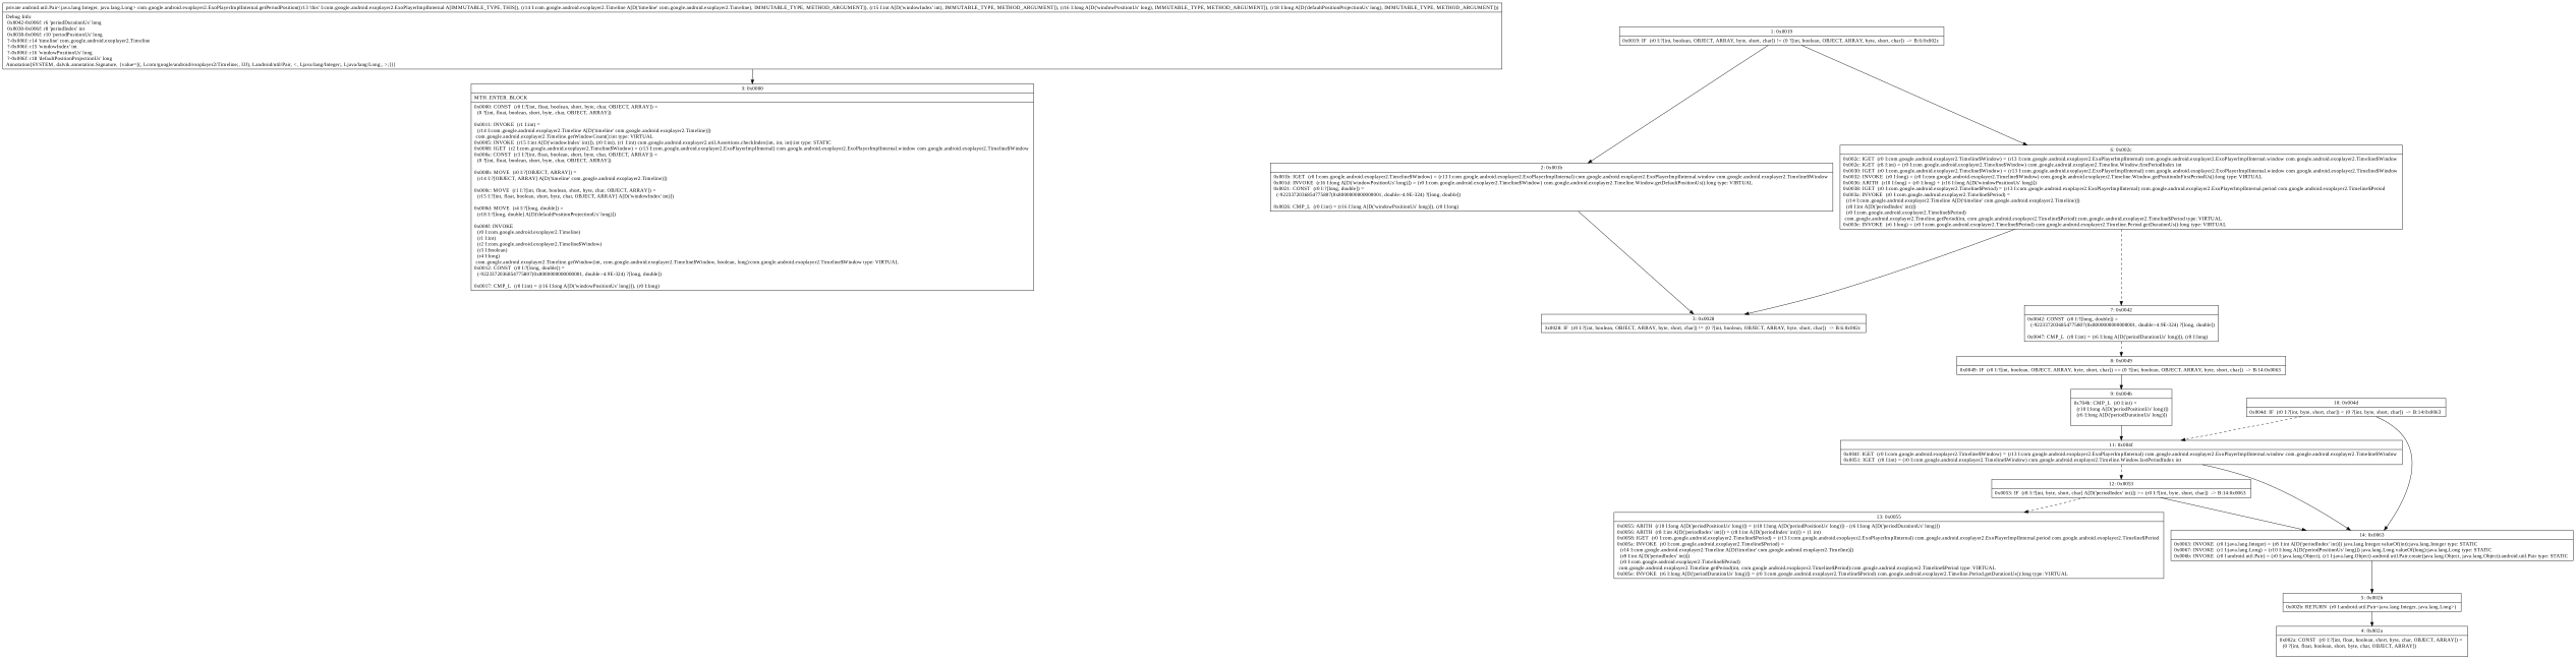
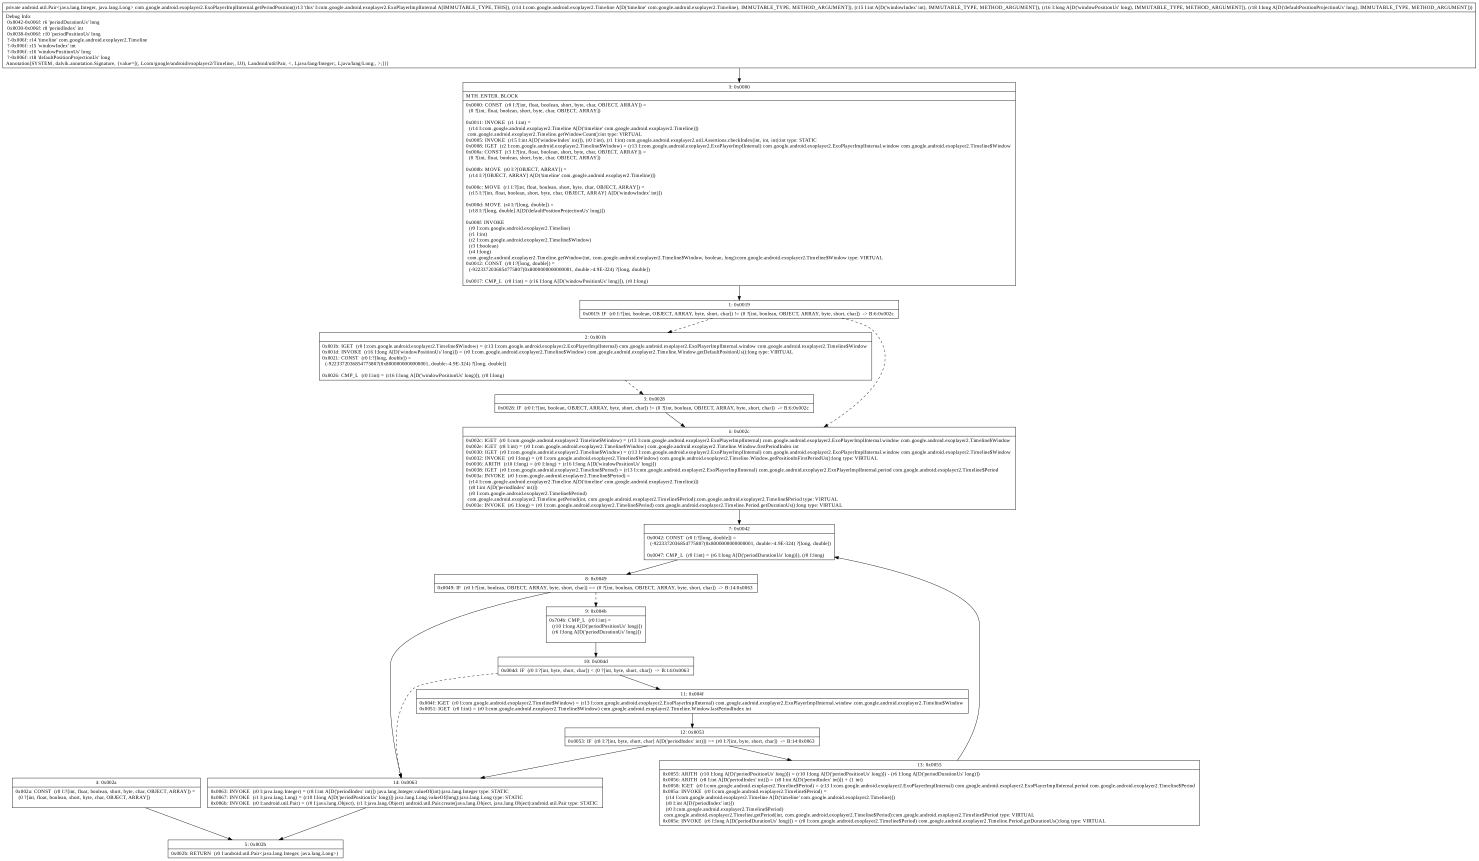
  digraph {
    fontname="Liberation Serif"
    node [fontname="Liberation Serif" shape=record]
    edge [fontname="Liberation Serif"]
    n1 [label="{0\:\ 0x0000|MTH_ENTER_BLOCK\l|0x0000: CONST  (r0 I:?[int, float, boolean, short, byte, char, OBJECT, ARRAY]) = \l  (0 ?[int, float, boolean, short, byte, char, OBJECT, ARRAY])\l \l0x0011: INVOKE  (r1 I:int) = \l  (r14 I:com.google.android.exoplayer2.Timeline A[D('timeline' com.google.android.exoplayer2.Timeline)])\l com.google.android.exoplayer2.Timeline.getWindowCount():int type: VIRTUAL \l0x0005: INVOKE  (r15 I:int A[D('windowIndex' int)]), (r0 I:int), (r1 I:int) com.google.android.exoplayer2.util.Assertions.checkIndex(int, int, int):int type: STATIC \l0x0008: IGET  (r2 I:com.google.android.exoplayer2.Timeline$Window) = (r13 I:com.google.android.exoplayer2.ExoPlayerImplInternal) com.google.android.exoplayer2.ExoPlayerImplInternal.window com.google.android.exoplayer2.Timeline$Window \l0x000a: CONST  (r3 I:?[int, float, boolean, short, byte, char, OBJECT, ARRAY]) = \l  (0 ?[int, float, boolean, short, byte, char, OBJECT, ARRAY])\l \l0x000b: MOVE  (r0 I:?[OBJECT, ARRAY]) = \l  (r14 I:?[OBJECT, ARRAY] A[D('timeline' com.google.android.exoplayer2.Timeline)])\l \l0x000c: MOVE  (r1 I:?[int, float, boolean, short, byte, char, OBJECT, ARRAY]) = \l  (r15 I:?[int, float, boolean, short, byte, char, OBJECT, ARRAY] A[D('windowIndex' int)])\l \l0x000d: MOVE  (r4 I:?[long, double]) = \l  (r18 I:?[long, double] A[D('defaultPositionProjectionUs' long)])\l \l0x000f: INVOKE  \l  (r0 I:com.google.android.exoplayer2.Timeline)\l  (r1 I:int)\l  (r2 I:com.google.android.exoplayer2.Timeline$Window)\l  (r3 I:boolean)\l  (r4 I:long)\l com.google.android.exoplayer2.Timeline.getWindow(int, com.google.android.exoplayer2.Timeline$Window, boolean, long):com.google.android.exoplayer2.Timeline$Window type: VIRTUAL \l0x0012: CONST  (r0 I:?[long, double]) = \l  (\-9223372036854775807(0x8000000000000001, double:\-4.9E\-324) ?[long, double])\l \l0x0017: CMP_L  (r0 I:int) = (r16 I:long A[D('windowPositionUs' long)]), (r0 I:long) \l}"]
    n2 [label="{1\:\ 0x0019|0x0019: IF  (r0 I:?[int, boolean, OBJECT, ARRAY, byte, short, char]) != (0 ?[int, boolean, OBJECT, ARRAY, byte, short, char])  \-\> B:6:0x002c \l}"]
    n3 [label="{2\:\ 0x001b|0x001b: IGET  (r0 I:com.google.android.exoplayer2.Timeline$Window) = (r13 I:com.google.android.exoplayer2.ExoPlayerImplInternal) com.google.android.exoplayer2.ExoPlayerImplInternal.window com.google.android.exoplayer2.Timeline$Window \l0x001d: INVOKE  (r16 I:long A[D('windowPositionUs' long)]) = (r0 I:com.google.android.exoplayer2.Timeline$Window) com.google.android.exoplayer2.Timeline.Window.getDefaultPositionUs():long type: VIRTUAL \l0x0021: CONST  (r0 I:?[long, double]) = \l  (\-9223372036854775807(0x8000000000000001, double:\-4.9E\-324) ?[long, double])\l \l0x0026: CMP_L  (r0 I:int) = (r16 I:long A[D('windowPositionUs' long)]), (r0 I:long) \l}"]
    n4 [label="{6\:\ 0x002c|0x002c: IGET  (r0 I:com.google.android.exoplayer2.Timeline$Window) = (r13 I:com.google.android.exoplayer2.ExoPlayerImplInternal) com.google.android.exoplayer2.ExoPlayerImplInternal.window com.google.android.exoplayer2.Timeline$Window \l0x002e: IGET  (r8 I:int) = (r0 I:com.google.android.exoplayer2.Timeline$Window) com.google.android.exoplayer2.Timeline.Window.firstPeriodIndex int \l0x0030: IGET  (r0 I:com.google.android.exoplayer2.Timeline$Window) = (r13 I:com.google.android.exoplayer2.ExoPlayerImplInternal) com.google.android.exoplayer2.ExoPlayerImplInternal.window com.google.android.exoplayer2.Timeline$Window \l0x0032: INVOKE  (r0 I:long) = (r0 I:com.google.android.exoplayer2.Timeline$Window) com.google.android.exoplayer2.Timeline.Window.getPositionInFirstPeriodUs():long type: VIRTUAL \l0x0036: ARITH  (r10 I:long) = (r0 I:long) + (r16 I:long A[D('windowPositionUs' long)]) \l0x0038: IGET  (r0 I:com.google.android.exoplayer2.Timeline$Period) = (r13 I:com.google.android.exoplayer2.ExoPlayerImplInternal) com.google.android.exoplayer2.ExoPlayerImplInternal.period com.google.android.exoplayer2.Timeline$Period \l0x003a: INVOKE  (r0 I:com.google.android.exoplayer2.Timeline$Period) = \l  (r14 I:com.google.android.exoplayer2.Timeline A[D('timeline' com.google.android.exoplayer2.Timeline)])\l  (r8 I:int A[D('periodIndex' int)])\l  (r0 I:com.google.android.exoplayer2.Timeline$Period)\l com.google.android.exoplayer2.Timeline.getPeriod(int, com.google.android.exoplayer2.Timeline$Period):com.google.android.exoplayer2.Timeline$Period type: VIRTUAL \l0x003e: INVOKE  (r6 I:long) = (r0 I:com.google.android.exoplayer2.Timeline$Period) com.google.android.exoplayer2.Timeline.Period.getDurationUs():long type: VIRTUAL \l}"]
    n5 [label="{3\:\ 0x0028|0x0028: IF  (r0 I:?[int, boolean, OBJECT, ARRAY, byte, short, char]) != (0 ?[int, boolean, OBJECT, ARRAY, byte, short, char])  \-\> B:6:0x002c \l}"]
    n6 [label="{7\:\ 0x0042|0x0042: CONST  (r0 I:?[long, double]) = \l  (\-9223372036854775807(0x8000000000000001, double:\-4.9E\-324) ?[long, double])\l \l0x0047: CMP_L  (r0 I:int) = (r6 I:long A[D('periodDurationUs' long)]), (r0 I:long) \l}"]
    n7 [label="{4\:\ 0x002a|0x002a: CONST  (r0 I:?[int, float, boolean, short, byte, char, OBJECT, ARRAY]) = \l  (0 ?[int, float, boolean, short, byte, char, OBJECT, ARRAY])\l \l}"]
    n8 [label="{5\:\ 0x002b|0x002b: RETURN  (r0 I:android.util.Pair\<java.lang.Integer, java.lang.Long\>) \l}"]
    n9 [label="{8\:\ 0x0049|0x0049: IF  (r0 I:?[int, boolean, OBJECT, ARRAY, byte, short, char]) == (0 ?[int, boolean, OBJECT, ARRAY, byte, short, char])  \-\> B:14:0x0063 \l}"]
    n10 [label="{9\:\ 0x004b|0x704b: CMP_L  (r0 I:int) = \l  (r10 I:long A[D('periodPositionUs' long)])\l  (r6 I:long A[D('periodDurationUs' long)])\l \l}"]
    n11 [label="{14\:\ 0x0063|0x0063: INVOKE  (r0 I:java.lang.Integer) = (r8 I:int A[D('periodIndex' int)]) java.lang.Integer.valueOf(int):java.lang.Integer type: STATIC \l0x0067: INVOKE  (r1 I:java.lang.Long) = (r10 I:long A[D('periodPositionUs' long)]) java.lang.Long.valueOf(long):java.lang.Long type: STATIC \l0x006b: INVOKE  (r0 I:android.util.Pair) = (r0 I:java.lang.Object), (r1 I:java.lang.Object) android.util.Pair.create(java.lang.Object, java.lang.Object):android.util.Pair type: STATIC \l}"]
    n12 [label="{10\:\ 0x004d|0x004d: IF  (r0 I:?[int, byte, short, char]) \< (0 ?[int, byte, short, char])  \-\> B:14:0x0063 \l}"]
    n13 [label="{11\:\ 0x004f|0x004f: IGET  (r0 I:com.google.android.exoplayer2.Timeline$Window) = (r13 I:com.google.android.exoplayer2.ExoPlayerImplInternal) com.google.android.exoplayer2.ExoPlayerImplInternal.window com.google.android.exoplayer2.Timeline$Window \l0x0051: IGET  (r0 I:int) = (r0 I:com.google.android.exoplayer2.Timeline$Window) com.google.android.exoplayer2.Timeline.Window.lastPeriodIndex int \l}"]
    n14 [label="{12\:\ 0x0053|0x0053: IF  (r8 I:?[int, byte, short, char] A[D('periodIndex' int)]) \>= (r0 I:?[int, byte, short, char])  \-\> B:14:0x0063 \l}"]
    n15 [label="{13\:\ 0x0055|0x0055: ARITH  (r10 I:long A[D('periodPositionUs' long)]) = (r10 I:long A[D('periodPositionUs' long)]) \- (r6 I:long A[D('periodDurationUs' long)]) \l0x0056: ARITH  (r8 I:int A[D('periodIndex' int)]) = (r8 I:int A[D('periodIndex' int)]) + (1 int) \l0x0058: IGET  (r0 I:com.google.android.exoplayer2.Timeline$Period) = (r13 I:com.google.android.exoplayer2.ExoPlayerImplInternal) com.google.android.exoplayer2.ExoPlayerImplInternal.period com.google.android.exoplayer2.Timeline$Period \l0x005a: INVOKE  (r0 I:com.google.android.exoplayer2.Timeline$Period) = \l  (r14 I:com.google.android.exoplayer2.Timeline A[D('timeline' com.google.android.exoplayer2.Timeline)])\l  (r8 I:int A[D('periodIndex' int)])\l  (r0 I:com.google.android.exoplayer2.Timeline$Period)\l com.google.android.exoplayer2.Timeline.getPeriod(int, com.google.android.exoplayer2.Timeline$Period):com.google.android.exoplayer2.Timeline$Period type: VIRTUAL \l0x005e: INVOKE  (r6 I:long A[D('periodDurationUs' long)]) = (r0 I:com.google.android.exoplayer2.Timeline$Period) com.google.android.exoplayer2.Timeline.Period.getDurationUs():long type: VIRTUAL \l}"]
    n16 [label="{private android.util.Pair\<java.lang.Integer, java.lang.Long\> com.google.android.exoplayer2.ExoPlayerImplInternal.getPeriodPosition((r13 'this' I:com.google.android.exoplayer2.ExoPlayerImplInternal A[IMMUTABLE_TYPE, THIS]), (r14 I:com.google.android.exoplayer2.Timeline A[D('timeline' com.google.android.exoplayer2.Timeline), IMMUTABLE_TYPE, METHOD_ARGUMENT]), (r15 I:int A[D('windowIndex' int), IMMUTABLE_TYPE, METHOD_ARGUMENT]), (r16 I:long A[D('windowPositionUs' long), IMMUTABLE_TYPE, METHOD_ARGUMENT]), (r18 I:long A[D('defaultPositionProjectionUs' long), IMMUTABLE_TYPE, METHOD_ARGUMENT]))  | Debug Info:\l  0x0042\-0x006f: r6 'periodDurationUs' long\l  0x0030\-0x006f: r8 'periodIndex' int\l  0x0038\-0x006f: r10 'periodPositionUs' long\l  ?\-0x006f: r14 'timeline' com.google.android.exoplayer2.Timeline\l  ?\-0x006f: r15 'windowIndex' int\l  ?\-0x006f: r16 'windowPositionUs' long\l  ?\-0x006f: r18 'defaultPositionProjectionUs' long\lAnnotation[SYSTEM, dalvik.annotation.Signature, \{value=[(, Lcom\/google\/android\/exoplayer2\/Timeline;, IJJ), Landroid\/util\/Pair, \<, Ljava\/lang\/Integer;, Ljava\/lang\/Long;, \>;]\}]\l}"]
-   n2 -> n3 [style=solid]
-   n2 -> n4
-   n3 -> n5
-   n4 -> n6 [style=dashed]
-   n4 -> n5
-   n6 -> n9 [style=dashed]
-   n8 -> n7
-   n9 -> n10 [style=solid]
-   n13 -> n11
-   n10 -> n13
+   n1 -> n2
+   n2 -> n3 [style=dashed]
+   n2 -> n4 [style=dashed]
+   n3 -> n5 [style=dashed]
+   n4 -> n6
+   n5 -> n4
+   n6 -> n9
+   n7 -> n8
+   n9 -> n10 [style=dashed]
+   n9 -> n11
+   n10 -> n12
    n11 -> n8
-   n12 -> n11
-   n12 -> n13 [style=dashed]
-   n13 -> n14 [style=dashed]
+   n12 -> n11 [style=dashed]
+   n12 -> n13 [style=solid]
+   n13 -> n14
    n14 -> n11
-   n14 -> n15 [style=dashed]
+   n14 -> n15 [style=solid]
+   n15 -> n6
    n16 -> n1
  }
